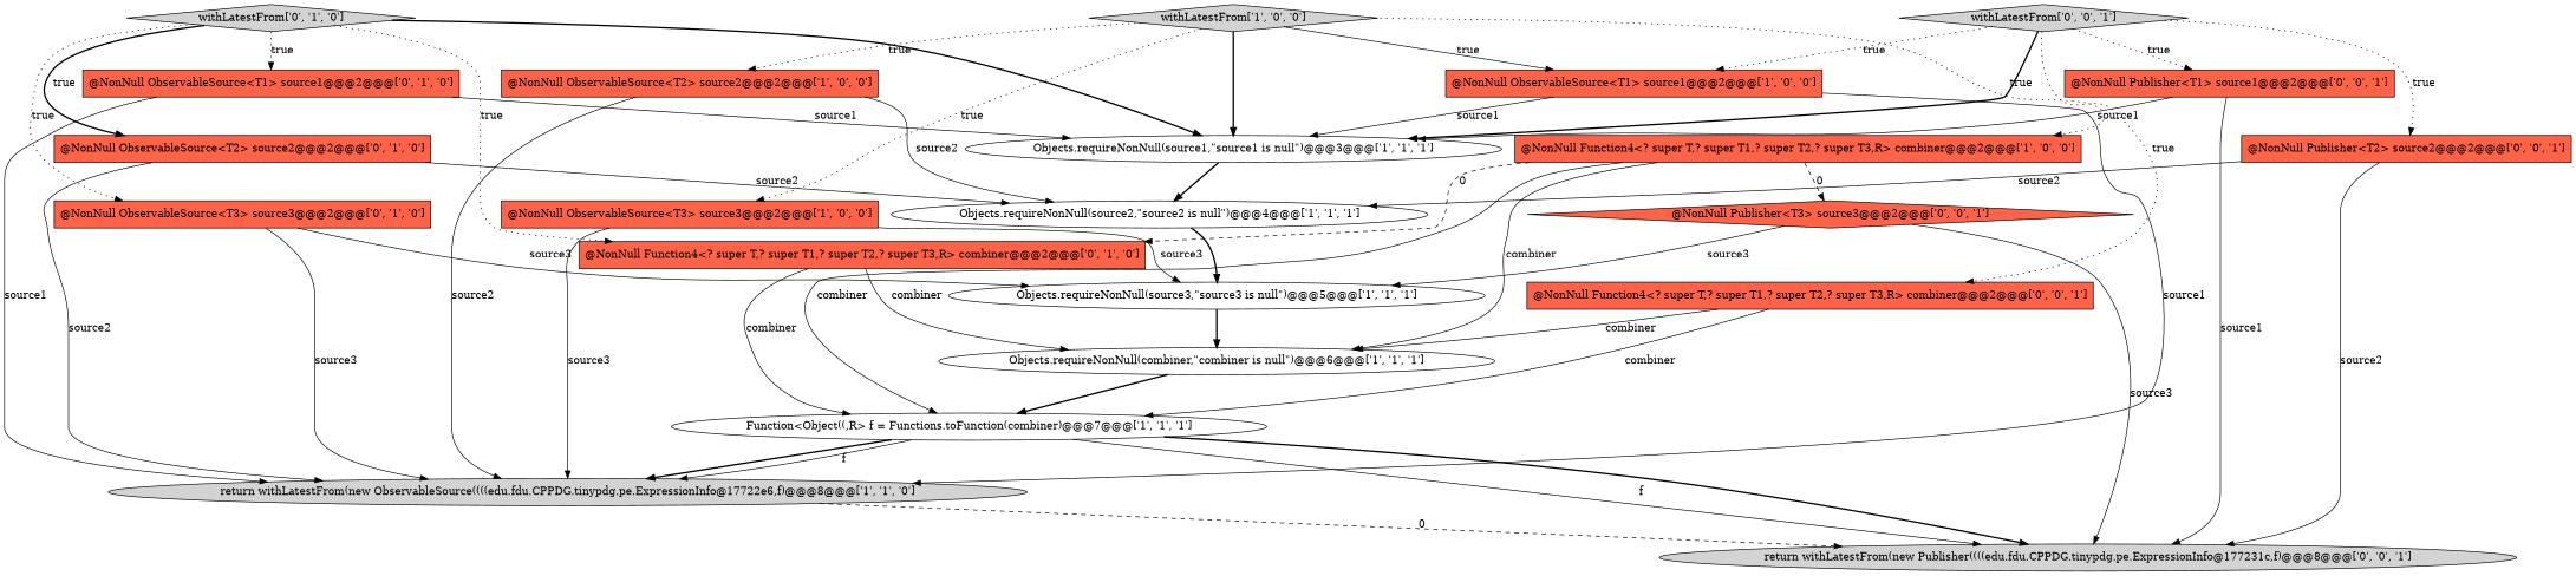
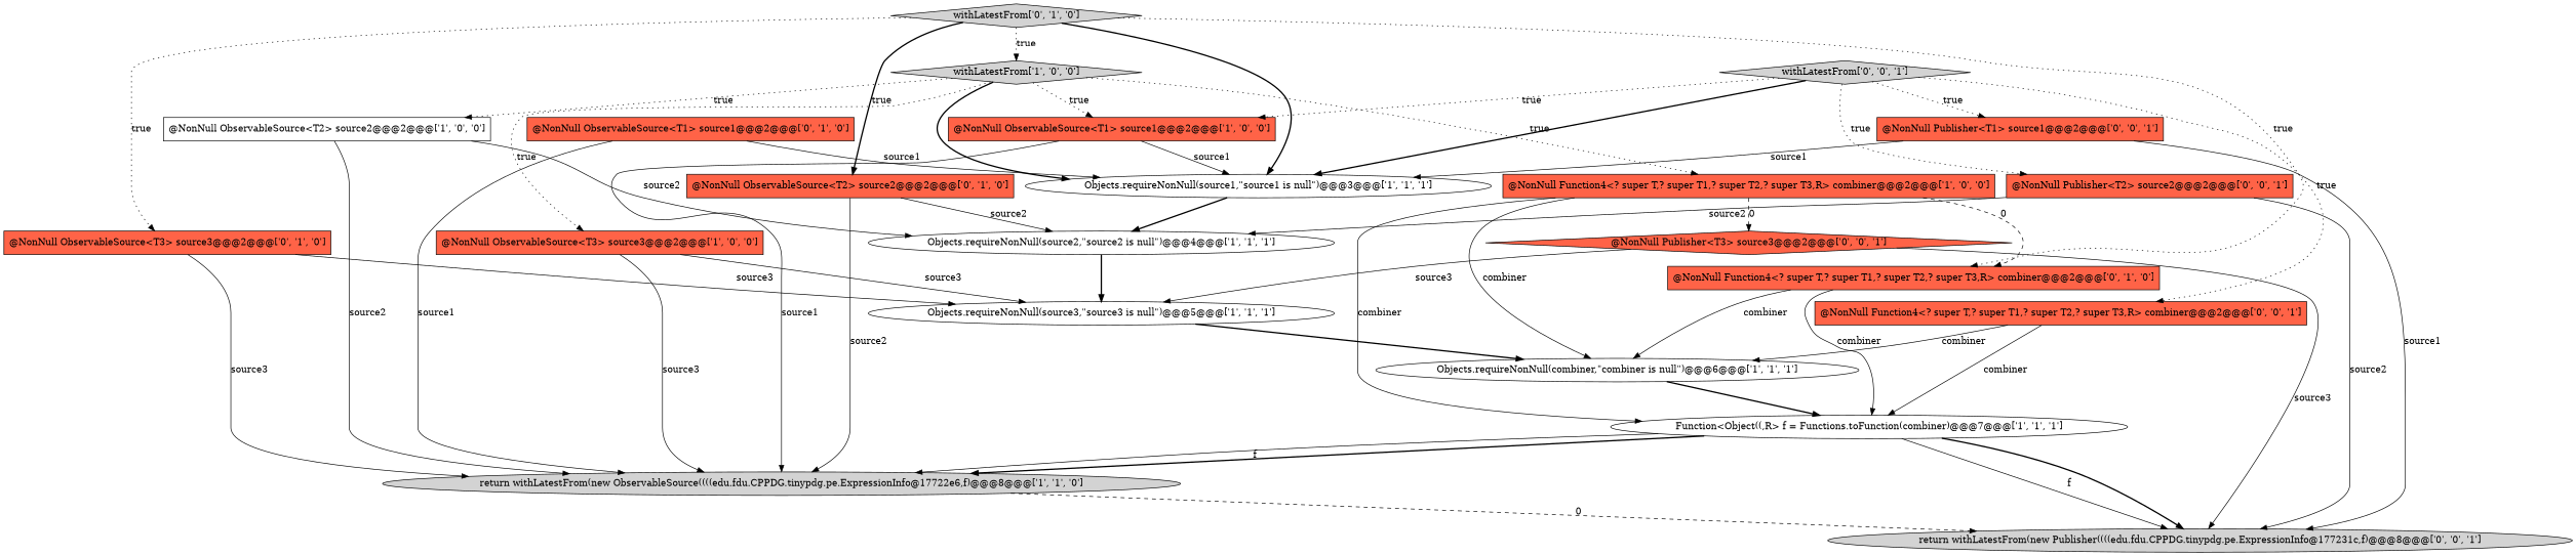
  digraph {
    node [fillcolor=tomato shape=box style=filled]
    edge [style=solid]
-   n1 [label="@NonNull ObservableSource<T2> source2@@@2@@@['1', '0', '0']"]
+   n1 [fillcolor=white label="@NonNull ObservableSource<T2> source2@@@2@@@['1', '0', '0']"]
    n2 [fillcolor=white label="Objects.requireNonNull(source2,\"source2 is null\")@@@4@@@['1', '1', '1']" shape=ellipse]
    n3 [fillcolor=lightgray label="return withLatestFrom(new ObservableSource((((edu.fdu.CPPDG.tinypdg.pe.ExpressionInfo@17722e6,f)@@@8@@@['1', '1', '0']" shape=ellipse]
    n4 [fillcolor=white label="Objects.requireNonNull(source3,\"source3 is null\")@@@5@@@['1', '1', '1']" shape=ellipse]
    n5 [fillcolor=lightgray label="return withLatestFrom(new Publisher((((edu.fdu.CPPDG.tinypdg.pe.ExpressionInfo@177231c,f)@@@8@@@['0', '0', '1']" shape=ellipse]
    n6 [label="@NonNull ObservableSource<T1> source1@@@2@@@['0', '1', '0']"]
    n7 [fillcolor=white label="Objects.requireNonNull(source1,\"source1 is null\")@@@3@@@['1', '1', '1']" shape=ellipse]
    n8 [label="@NonNull Publisher<T1> source1@@@2@@@['0', '0', '1']"]
    n9 [fillcolor=white label="Objects.requireNonNull(combiner,\"combiner is null\")@@@6@@@['1', '1', '1']" shape=ellipse]
    n10 [label="@NonNull Publisher<T2> source2@@@2@@@['0', '0', '1']"]
    n11 [label="@NonNull Function4<? super T,? super T1,? super T2,? super T3,R> combiner@@@2@@@['1', '0', '0']"]
    n12 [label="@NonNull Publisher<T3> source3@@@2@@@['0', '0', '1']" shape=diamond]
    n13 [label="@NonNull Function4<? super T,? super T1,? super T2,? super T3,R> combiner@@@2@@@['0', '1', '0']"]
    n14 [fillcolor=white label="Function<Object((,R> f = Functions.toFunction(combiner)@@@7@@@['1', '1', '1']" shape=ellipse]
    n15 [fillcolor=lightgray label="withLatestFrom['1', '0', '0']" shape=diamond]
    n16 [label="@NonNull ObservableSource<T3> source3@@@2@@@['1', '0', '0']"]
    n17 [label="@NonNull ObservableSource<T1> source1@@@2@@@['1', '0', '0']"]
    n18 [fillcolor=lightgray label="withLatestFrom['0', '0', '1']" shape=diamond]
    n19 [label="@NonNull Function4<? super T,? super T1,? super T2,? super T3,R> combiner@@@2@@@['0', '0', '1']"]
    n20 [label="@NonNull ObservableSource<T3> source3@@@2@@@['0', '1', '0']"]
    n21 [fillcolor=lightgray label="withLatestFrom['0', '1', '0']" shape=diamond]
    n22 [label="@NonNull ObservableSource<T2> source2@@@2@@@['0', '1', '0']"]
    n1 -> n2 [label=source2]
    n1 -> n3 [label=source2]
    n2 -> n4 [style=bold]
    n3 -> n5 [label=0 style=dashed]
    n4 -> n9 [style=bold]
    n6 -> n3 [label=source1]
    n6 -> n7 [label=source1]
    n7 -> n2 [style=bold]
    n8 -> n5 [label=source1]
    n8 -> n7 [label=source1]
    n9 -> n14 [style=bold]
    n10 -> n2 [label=source2]
    n10 -> n5 [label=source2]
    n11 -> n9 [label=combiner]
    n11 -> n12 [label=0 style=dashed]
    n11 -> n13 [label=0 style=dashed]
    n11 -> n14 [label=combiner]
    n12 -> n4 [label=source3]
    n12 -> n5 [label=source3]
    n13 -> n9 [label=combiner]
    n13 -> n14 [label=combiner]
    n14 -> n3 [style=bold]
    n14 -> n3 [label=f]
    n14 -> n5 [label=f]
    n14 -> n5 [style=bold]
    n15 -> n1 [label=true style=dotted]
    n15 -> n7 [style=bold]
    n15 -> n11 [label=true style=dotted]
    n15 -> n16 [label=true style=dotted]
-   n15 -> n17 [label=true]
+   n15 -> n17 [label=true style=dotted]
    n16 -> n3 [label=source3]
    n16 -> n4 [label=source3]
    n17 -> n3 [label=source1]
    n17 -> n7 [label=source1]
    n18 -> n7 [style=bold]
    n18 -> n8 [label=true style=dotted]
    n18 -> n10 [label=true style=dotted]
    n18 -> n17 [label=true style=dotted]
    n18 -> n19 [label=true style=dotted]
    n19 -> n9 [label=combiner]
    n19 -> n14 [label=combiner]
    n20 -> n3 [label=source3]
    n20 -> n4 [label=source3]
-   n21 -> n6 [label=true style=dotted]
+   n21 -> n15 [label=true style=dotted]
    n21 -> n7 [style=bold]
    n21 -> n13 [label=true style=dotted]
    n21 -> n20 [label=true style=dotted]
    n21 -> n22 [label=true style=bold]
    n22 -> n2 [label=source2]
    n22 -> n3 [label=source2]
  }
